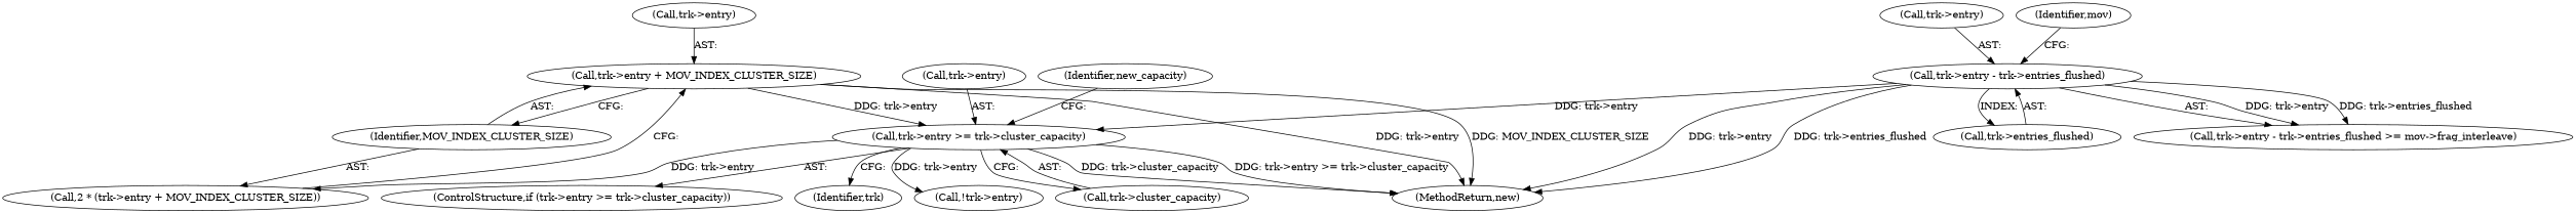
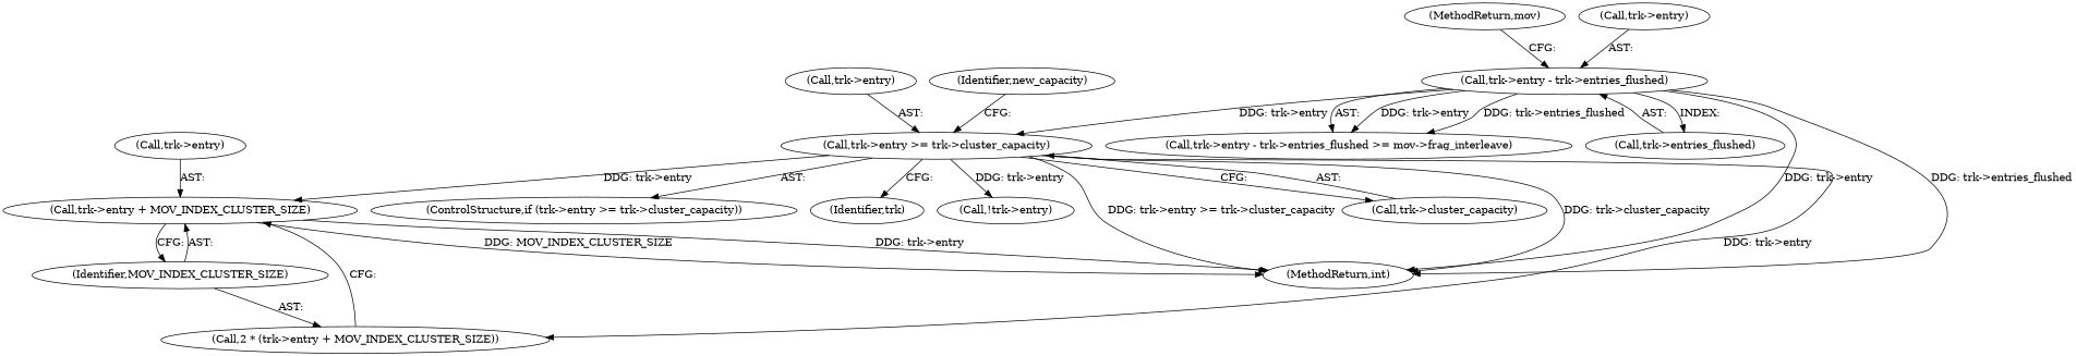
  digraph {
    n1 [label="(Call,trk->entry + MOV_INDEX_CLUSTER_SIZE)"]
    n2 [label="(Identifier,MOV_INDEX_CLUSTER_SIZE)"]
-   n3 [label="(MethodReturn,new)"]
+   n3 [label="(MethodReturn,int)"]
    n4 [label="(Call,2 * (trk->entry + MOV_INDEX_CLUSTER_SIZE))"]
    n5 [label="(Call,trk->entry >= trk->cluster_capacity)"]
    n6 [label="(Call,!trk->entry)"]
    n7 [label="(Call,trk->cluster_capacity)"]
    n8 [label="(ControlStructure,if (trk->entry >= trk->cluster_capacity))"]
    n9 [label="(Identifier,trk)"]
    n10 [label="(Call,trk->entry - trk->entries_flushed)"]
    n11 [label="(Call,trk->entries_flushed)"]
    n12 [label="(Call,trk->entry - trk->entries_flushed >= mov->frag_interleave)"]
-   n13 [label="(Identifier,mov)"]
+   n13 [label="(MethodReturn,mov)"]
    n14 [label="(Identifier,new_capacity)"]
    n15 [label="(Call,trk->entry)"]
    n16 [label="(Call,trk->entry)"]
    n17 [label="(Call,trk->entry)"]
    n1 -> n2 [label="CFG: "]
    n1 -> n3 [label="DDG: trk->entry"]
    n1 -> n3 [label="DDG: MOV_INDEX_CLUSTER_SIZE"]
    n2 -> n1 [label="AST: "]
    n2 -> n4 [label="AST: "]
    n4 -> n1 [label="CFG: "]
-   n1 -> n5 [label="DDG: trk->entry"]
+   n5 -> n1 [label="DDG: trk->entry"]
    n5 -> n3 [label="DDG: trk->cluster_capacity"]
    n5 -> n3 [label="DDG: trk->entry >= trk->cluster_capacity"]
    n5 -> n4 [label="DDG: trk->entry"]
    n5 -> n6 [label="DDG: trk->entry"]
    n5 -> n7 [label="CFG: "]
    n5 -> n8 [label="AST: "]
    n5 -> n9 [label="CFG: "]
    n7 -> n5 [label="AST: "]
    n10 -> n3 [label="DDG: trk->entry"]
    n10 -> n3 [label="DDG: trk->entries_flushed"]
    n10 -> n5 [label="DDG: trk->entry"]
    n10 -> n11 [label="INDEX: "]
    n10 -> n12 [label="AST: "]
    n10 -> n12 [label="DDG: trk->entry"]
    n10 -> n12 [label="DDG: trk->entries_flushed"]
    n11 -> n10 [label="AST: "]
    n13 -> n10 [label="CFG: "]
    n14 -> n5 [label="CFG: "]
    n15 -> n10 [label="AST: "]
    n16 -> n1 [label="AST: "]
    n17 -> n5 [label="AST: "]
  }
